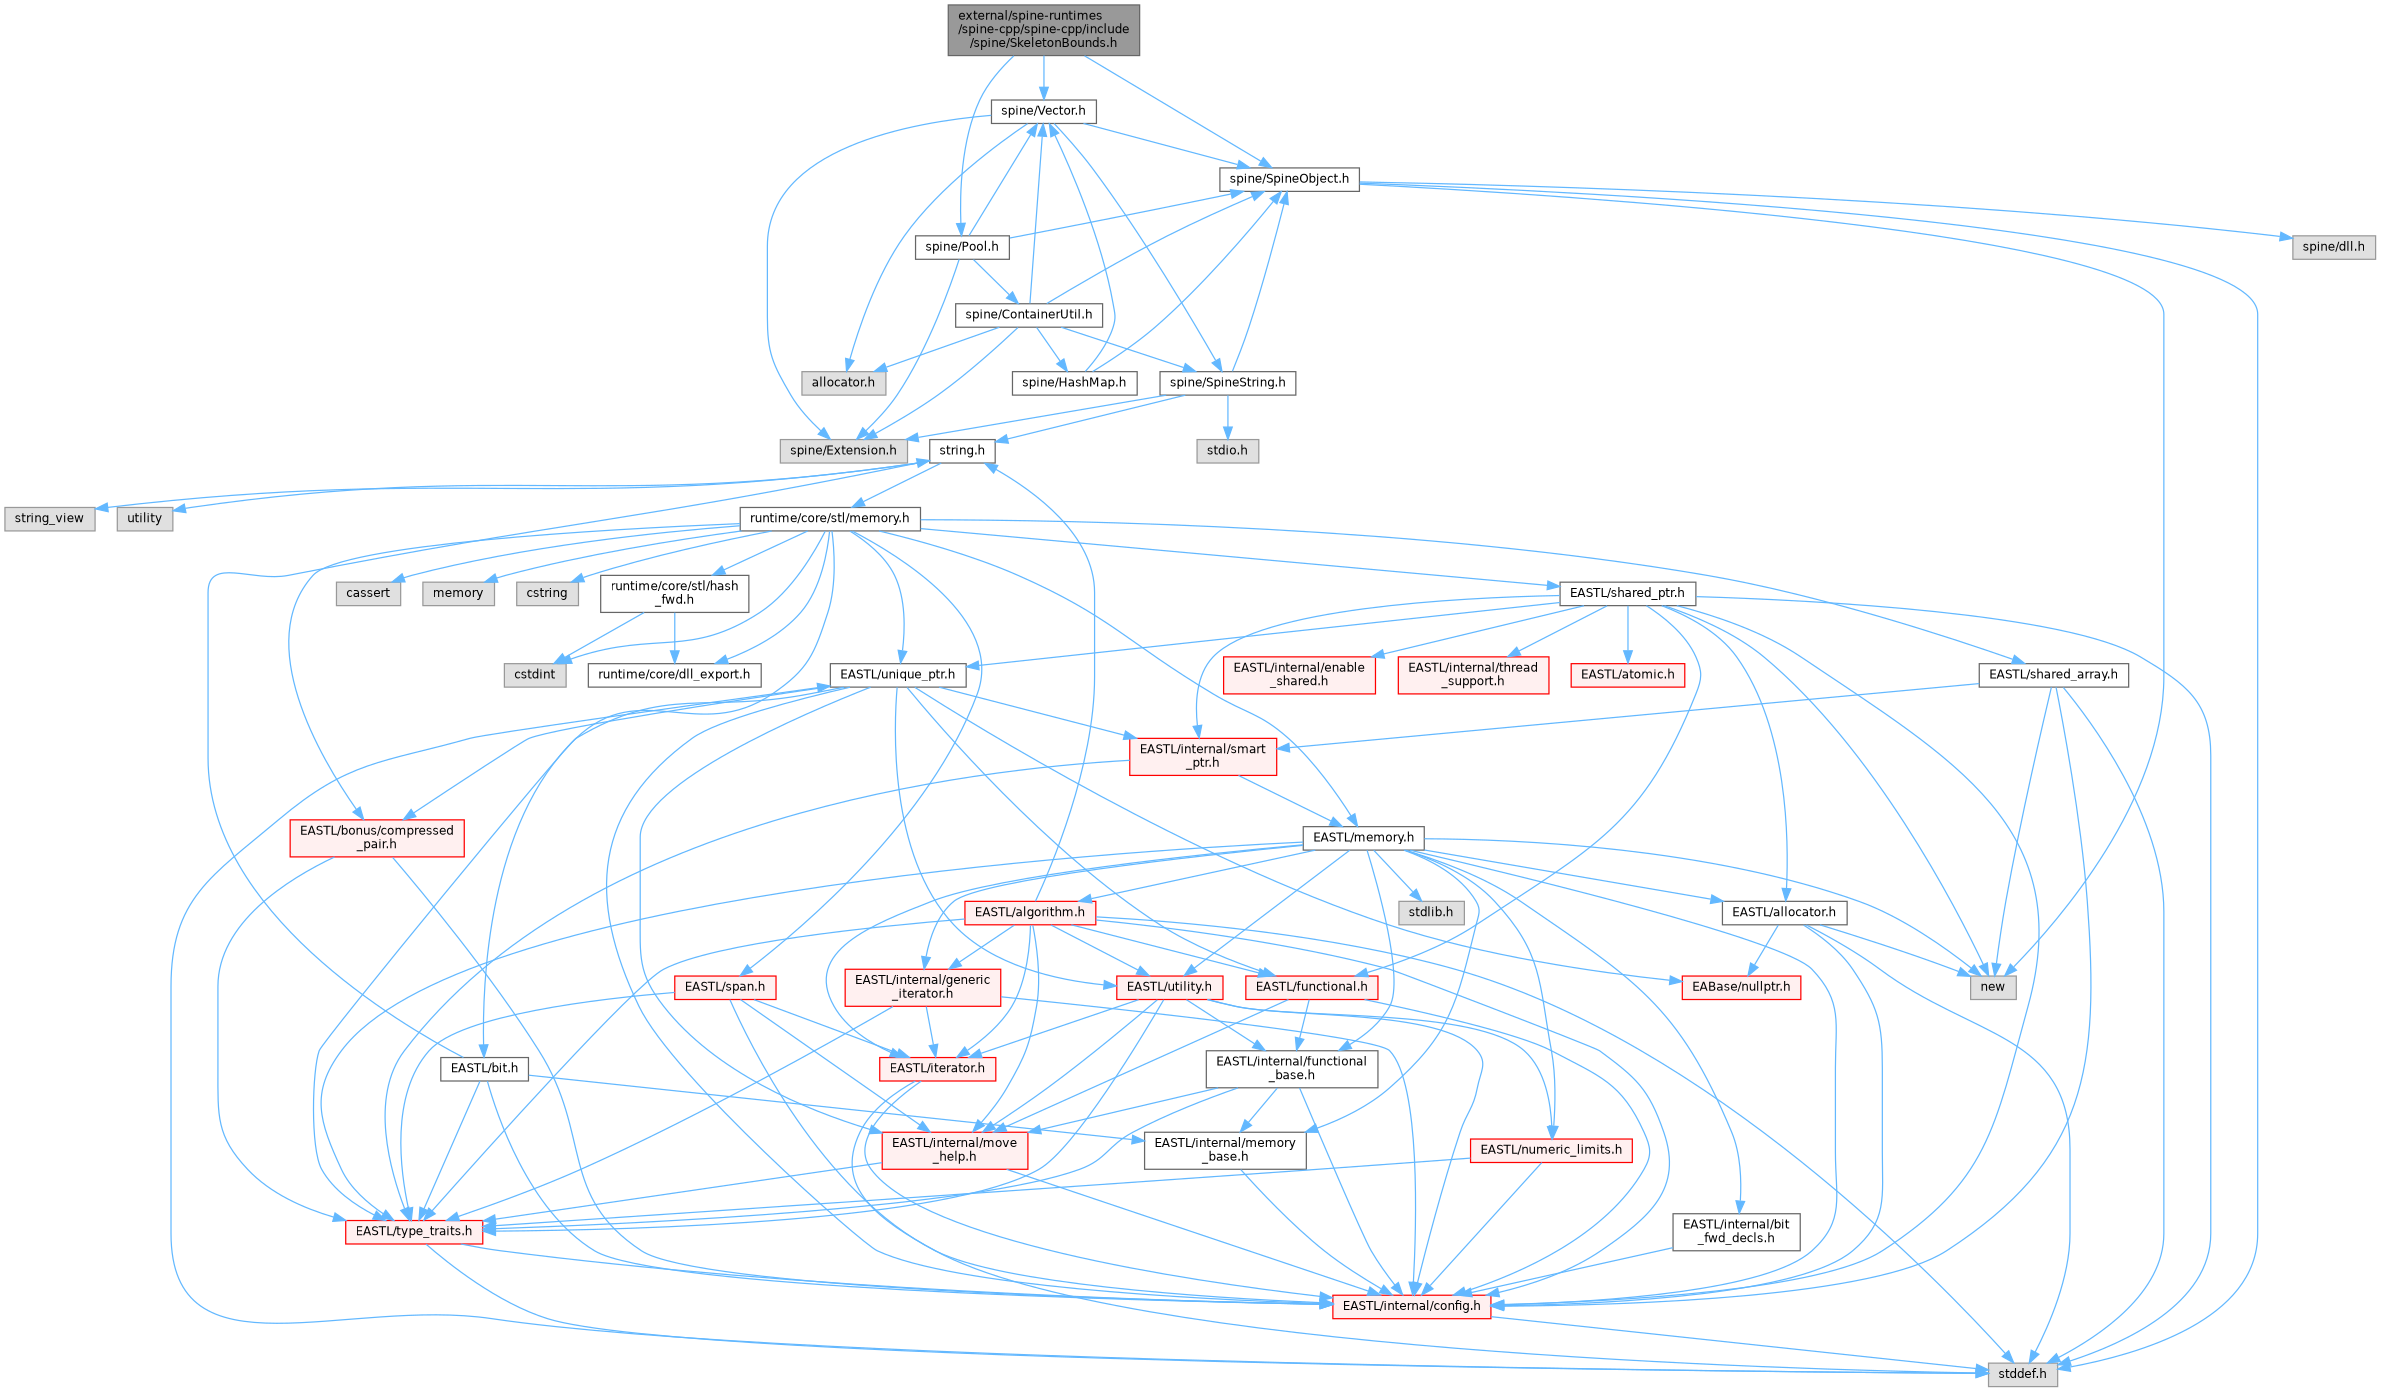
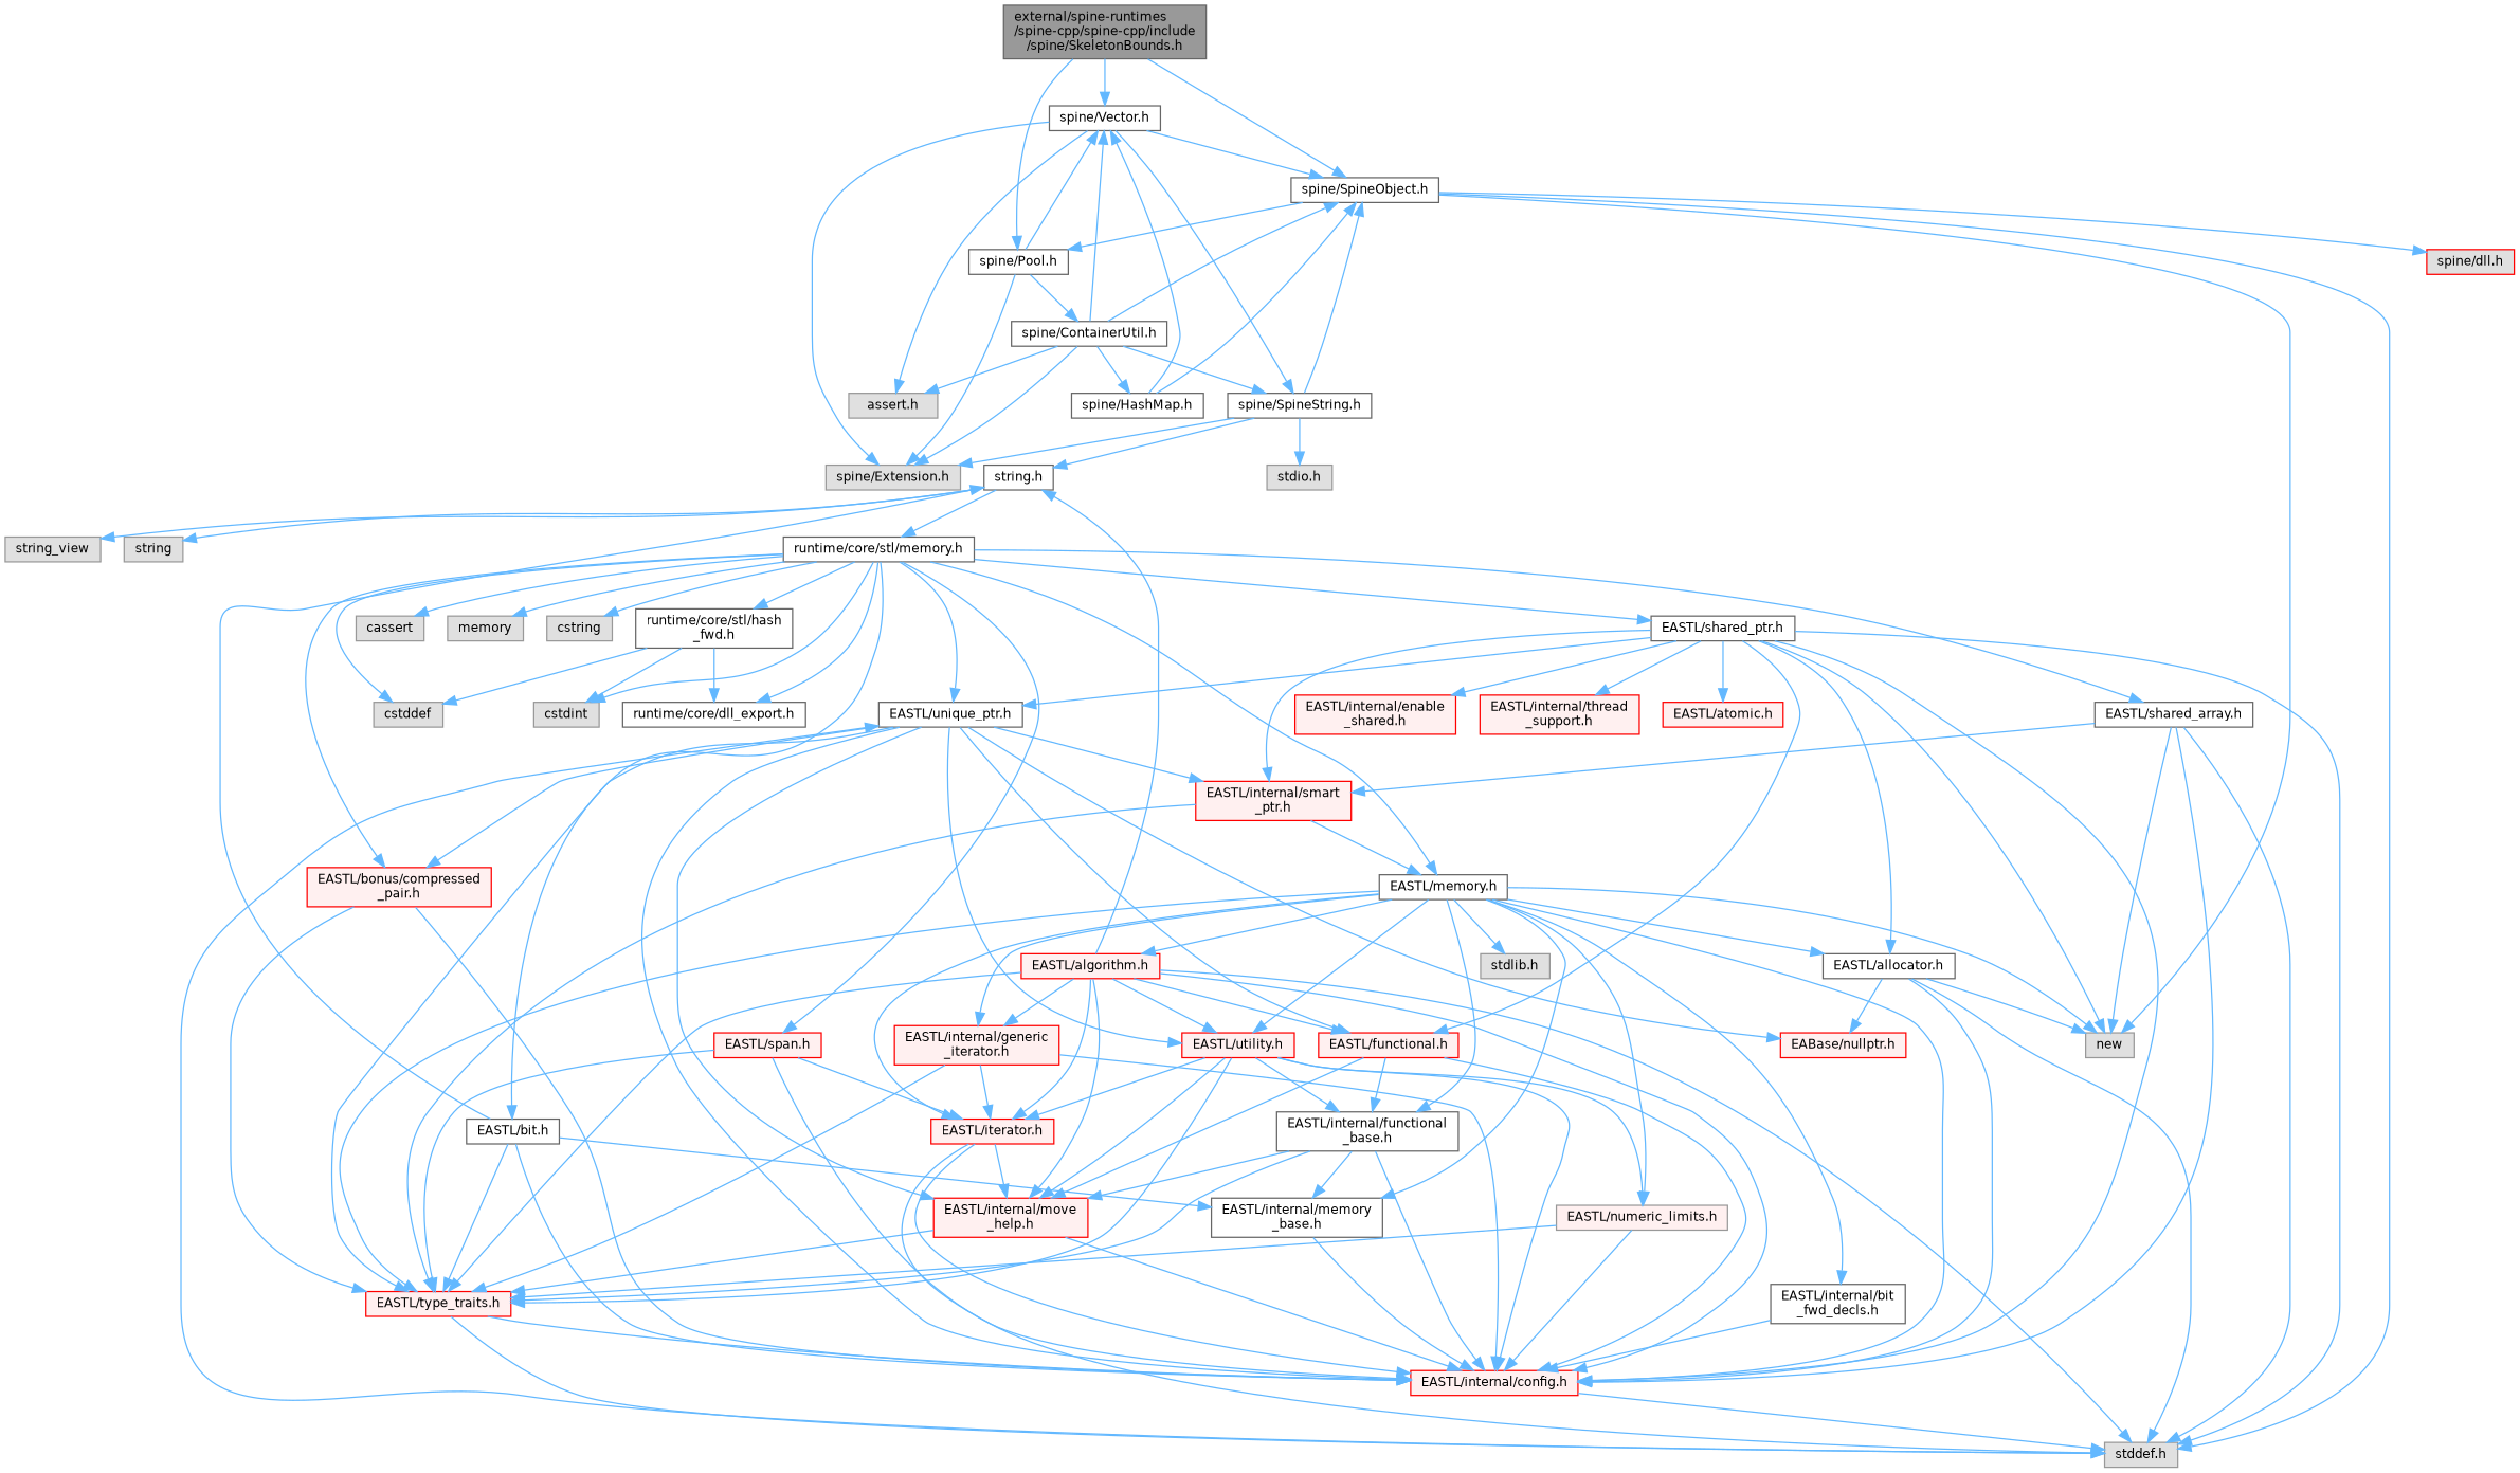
  digraph {
    node [color=grey40 fillcolor=white fontname=Helvetica fontsize=10 shape=box style=filled]
    edge [color=steelblue1 fontname=Helvetica fontsize=10 labelfontname=Helvetica labelfontsize=10 style=solid]
    n1 [color=gray40 fillcolor=grey60 fontcolor=black height=0.2 label="external/spine-runtimes\l/spine-cpp/spine-cpp/include\l/spine/SkeletonBounds.h" width=0.4]
    n2 [height=0.2 label="spine/Vector.h" width=0.4]
    n3 [height=0.2 label="spine/SpineObject.h" width=0.4]
    n4 [height=0.2 label="spine/Pool.h" width=0.4]
    n5 [color=grey60 fillcolor="#E0E0E0" height=0.2 label="spine/Extension.h" width=0.4]
    n6 [height=0.2 label="spine/SpineString.h" width=0.4]
-   n7 [color=grey60 fillcolor="#E0E0E0" height=0.2 label="allocator.h" width=0.4]
+   n7 [color=grey60 fillcolor="#E0E0E0" height=0.2 label="assert.h" width=0.4]
    n8 [color=grey60 fillcolor="#E0E0E0" height=0.2 label=new width=0.4]
    n9 [color=grey60 fillcolor="#E0E0E0" height=0.2 label="stddef.h" width=0.4]
-   n10 [color=grey60 fillcolor="#E0E0E0" height=0.2 label="spine/dll.h" width=0.4]
+   n10 [color=red fillcolor="#E0E0E0" height=0.2 label="spine/dll.h" width=0.4]
    n11 [height=0.2 label="spine/ContainerUtil.h" width=0.4]
    n12 [height=0.2 label="string.h" width=0.4]
    n13 [color=grey60 fillcolor="#E0E0E0" height=0.2 label="stdio.h" width=0.4]
    n14 [height=0.2 label="EASTL/unique_ptr.h" width=0.4]
-   n15 [color=grey60 fillcolor="#E0E0E0" height=0.2 label=utility width=0.4]
+   n15 [color=grey60 fillcolor="#E0E0E0" height=0.2 label=string width=0.4]
    n16 [color=grey60 fillcolor="#E0E0E0" height=0.2 label=string_view width=0.4]
    n17 [height=0.2 label="runtime/core/stl/memory.h" width=0.4]
+   n18 [color=grey60 fillcolor="#E0E0E0" height=0.2 label=cstddef width=0.4]
    n19 [color=grey60 fillcolor="#E0E0E0" height=0.2 label=cstdint width=0.4]
    n20 [color=grey60 fillcolor="#E0E0E0" height=0.2 label=cassert width=0.4]
    n21 [color=grey60 fillcolor="#E0E0E0" height=0.2 label=memory width=0.4]
    n22 [color=grey60 fillcolor="#E0E0E0" height=0.2 label=cstring width=0.4]
    n23 [height=0.2 label="EASTL/bit.h" width=0.4]
    n24 [height=0.2 label="EASTL/memory.h" width=0.4]
    n25 [height=0.2 label="EASTL/shared_array.h" width=0.4]
    n26 [color=red fillcolor="#FFF0F0" height=0.2 label="EASTL/bonus/compressed\l_pair.h" width=0.4]
    n27 [height=0.2 label="EASTL/shared_ptr.h" width=0.4]
    n28 [color=red fillcolor="#FFF0F0" height=0.2 label="EASTL/span.h" width=0.4]
    n29 [height=0.2 label="runtime/core/dll_export.h" width=0.4]
    n30 [height=0.2 label="runtime/core/stl/hash\l_fwd.h" width=0.4]
    n31 [color=red fillcolor="#FFF0F0" height=0.2 label="EASTL/internal/config.h" width=0.4]
    n32 [height=0.2 label="EASTL/internal/memory\l_base.h" width=0.4]
    n33 [color=red fillcolor="#FFF0F0" height=0.2 label="EASTL/type_traits.h" width=0.4]
    n34 [color=red fillcolor="#FFF0F0" height=0.2 label="EASTL/internal/generic\l_iterator.h" width=0.4]
    n35 [color=red fillcolor="#FFF0F0" height=0.2 label="EASTL/iterator.h" width=0.4]
    n36 [height=0.2 label="EASTL/internal/bit\l_fwd_decls.h" width=0.4]
    n37 [height=0.2 label="EASTL/internal/functional\l_base.h" width=0.4]
    n38 [color=red fillcolor="#FFF0F0" height=0.2 label="EASTL/algorithm.h" width=0.4]
    n39 [color=red fillcolor="#FFF0F0" height=0.2 label="EASTL/utility.h" width=0.4]
-   n40 [color=red fillcolor="#FFF0F0" height=0.2 label="EASTL/numeric_limits.h" width=0.4]
+   n40 [color=grey60 fillcolor="#FFF0F0" height=0.2 label="EASTL/numeric_limits.h" width=0.4]
    n41 [height=0.2 label="EASTL/allocator.h" width=0.4]
    n42 [color=grey60 fillcolor="#E0E0E0" height=0.2 label="stdlib.h" width=0.4]
    n43 [color=red fillcolor="#FFF0F0" height=0.2 label="EASTL/internal/smart\l_ptr.h" width=0.4]
    n44 [color=red fillcolor="#FFF0F0" height=0.2 label="EASTL/internal/move\l_help.h" width=0.4]
    n45 [color=red fillcolor="#FFF0F0" height=0.2 label="EASTL/functional.h" width=0.4]
    n46 [color=red fillcolor="#FFF0F0" height=0.2 label="EABase/nullptr.h" width=0.4]
    n47 [color=red fillcolor="#FFF0F0" height=0.2 label="EASTL/internal/thread\l_support.h" width=0.4]
    n48 [color=red fillcolor="#FFF0F0" height=0.2 label="EASTL/atomic.h" width=0.4]
    n49 [color=red fillcolor="#FFF0F0" height=0.2 label="EASTL/internal/enable\l_shared.h" width=0.4]
    n50 [height=0.2 label="spine/HashMap.h" width=0.4]
    n1 -> n2
    n1 -> n3
    n1 -> n4
    n2 -> n3
    n2 -> n5
    n2 -> n6
    n2 -> n7
    n3 -> n8
    n3 -> n9
    n3 -> n10
    n4 -> n2
-   n4 -> n3
+   n3 -> n4
    n4 -> n5
    n4 -> n11
    n6 -> n3
    n6 -> n5
    n6 -> n12
    n6 -> n13
    n9 -> n14
    n11 -> n2
    n11 -> n3
    n11 -> n5
    n11 -> n6
    n11 -> n7
    n11 -> n50
    n12 -> n15
    n12 -> n16
    n12 -> n17
    n14 -> n26
    n14 -> n31
    n14 -> n33
    n14 -> n39
    n14 -> n43
    n14 -> n44
    n14 -> n45
    n14 -> n46
    n17 -> n14
+   n17 -> n18
    n17 -> n19
    n17 -> n20
    n17 -> n21
    n17 -> n22
    n17 -> n23
    n17 -> n24
    n17 -> n25
    n17 -> n26
    n17 -> n27
    n17 -> n28
    n17 -> n29
    n17 -> n30
    n23 -> n12
    n23 -> n31
    n23 -> n32
    n23 -> n33
    n24 -> n8
    n24 -> n31
    n24 -> n32
    n24 -> n33
    n24 -> n34
    n24 -> n35
    n24 -> n36
    n24 -> n37
    n24 -> n38
    n24 -> n39
    n24 -> n40
    n24 -> n41
    n24 -> n42
    n25 -> n8
    n25 -> n9
    n25 -> n31
    n25 -> n43
    n26 -> n31
    n26 -> n33
    n27 -> n8
    n27 -> n9
    n27 -> n14
    n27 -> n31
    n27 -> n41
    n27 -> n43
    n27 -> n45
    n27 -> n47
    n27 -> n48
    n27 -> n49
    n28 -> n31
    n28 -> n33
    n28 -> n35
+   n30 -> n18
    n30 -> n19
    n30 -> n29
    n31 -> n9
    n32 -> n31
    n33 -> n9
    n33 -> n31
    n34 -> n31
    n34 -> n33
    n34 -> n35
    n35 -> n9
    n35 -> n31
-   n28 -> n44
+   n35 -> n44
    n36 -> n31
    n37 -> n31
    n37 -> n32
    n37 -> n33
    n37 -> n44
    n38 -> n9
    n38 -> n12
    n38 -> n31
    n38 -> n33
    n38 -> n34
    n38 -> n35
    n38 -> n39
    n38 -> n44
    n38 -> n45
    n39 -> n31
    n39 -> n33
    n39 -> n35
    n39 -> n37
    n39 -> n40
    n39 -> n44
    n40 -> n31
    n40 -> n33
    n41 -> n8
    n41 -> n9
    n41 -> n31
    n41 -> n46
    n43 -> n24
    n43 -> n33
    n44 -> n31
    n44 -> n33
    n45 -> n31
    n45 -> n37
    n45 -> n44
    n50 -> n2
    n50 -> n3
  }
